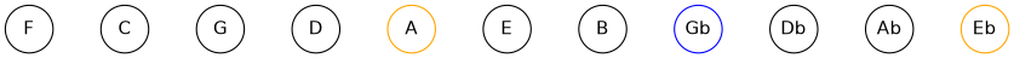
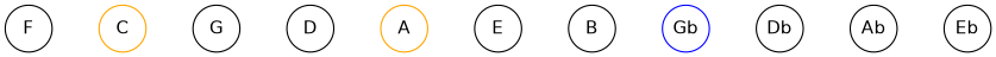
  graph {
    mindist=.1
    rankdir=LR
    node [fontname=Helvetica margin=0 shape=circle]
    edge [style=invis]
    E
    B
    Gb [color=blue]
    Db
    Ab
-   Eb [color=orange]
+   Eb [color=black]
    F [color=black]
-   C [color=black]
+   C [color=orange]
    G [color=black]
    D
    A [color=orange]
    subgraph sub_1 {
      E
      B
      Gb
      Db
      Ab
      Eb
      F
      C
      G
      D
      A
    }
    E -- B
    B -- Gb
    Gb -- Db
    Db -- Ab
    Ab -- Eb
    F -- C
    C -- G
    G -- D
    D -- A
    A -- E
  }
